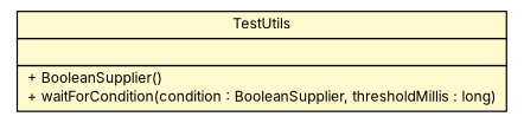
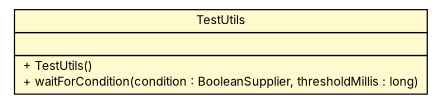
  digraph {
    nodesep=0.25
    ranksep=0.5
    fontname=Inter
-   n1 [fontcolor=black fontname=Inter fontsize=10.0 label=<<table title="test.top.infra.web.servlet.handler.TestUtils" border="0" cellborder="1" cellspacing="0" cellpadding="2" port="p" bgcolor="lemonChiffon" href="./TestUtils.html"> 		<tr><td><table border="0" cellspacing="0" cellpadding="1"> <tr><td align="center" balign="center"> TestUtils </td></tr> 		</table></td></tr> 		<tr><td><table border="0" cellspacing="0" cellpadding="1"> <tr><td align="left" balign="left">  </td></tr> 		</table></td></tr> 		<tr><td><table border="0" cellspacing="0" cellpadding="1"> <tr><td align="left" balign="left"> + BooleanSupplier() </td></tr> <tr><td align="left" balign="left"> + waitForCondition(condition : BooleanSupplier, thresholdMillis : long) </td></tr> 		</table></td></tr> 		</table>> shape=plaintext]
+   n1 [fontcolor=black fontname=Inter fontsize=10.0 label=<<table title="test.top.infra.web.servlet.handler.TestUtils" border="0" cellborder="1" cellspacing="0" cellpadding="2" port="p" bgcolor="lemonChiffon" href="./TestUtils.html"> 		<tr><td><table border="0" cellspacing="0" cellpadding="1"> <tr><td align="center" balign="center"> TestUtils </td></tr> 		</table></td></tr> 		<tr><td><table border="0" cellspacing="0" cellpadding="1"> <tr><td align="left" balign="left">  </td></tr> 		</table></td></tr> 		<tr><td><table border="0" cellspacing="0" cellpadding="1"> <tr><td align="left" balign="left"> + TestUtils() </td></tr> <tr><td align="left" balign="left"> + waitForCondition(condition : BooleanSupplier, thresholdMillis : long) </td></tr> 		</table></td></tr> 		</table>> shape=plaintext]
  }
